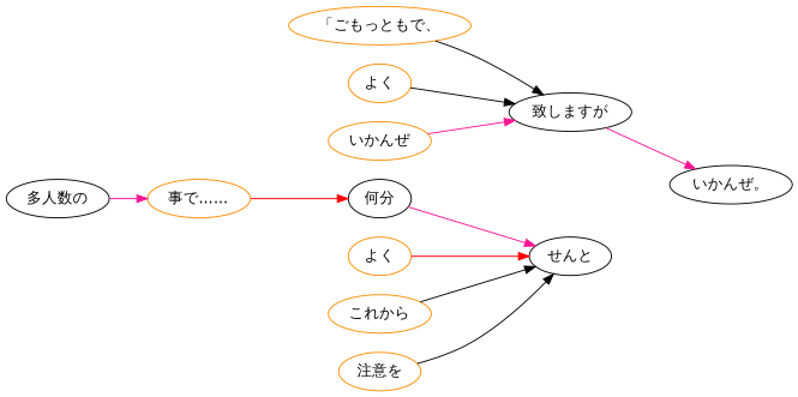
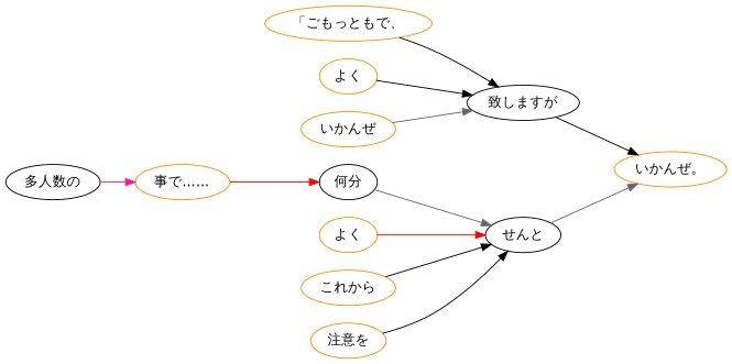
  digraph {
    rankdir=LR
    node [color=darkorange]
    edge [color=black]
    n1 [label="「ごもっともで、"]
    n2 [color=black label="致しますが"]
-   n3 [color=black label="いかんぜ。"]
+   n3 [label="いかんぜ。"]
    n4 [label="よく"]
    n5 [label="いかんぜ"]
    n6 [color=black label="何分"]
    n7 [color=black label="せんと"]
    n8 [color=black label="多人数の"]
    n9 [label="事で……"]
    n10 [label="よく"]
    n11 [label="これから"]
    n12 [label="注意を"]
    n1 -> n2
-   n2 -> n3 [color=deeppink]
+   n2 -> n3
    n4 -> n2
-   n5 -> n2 [color=deeppink]
-   n6 -> n7 [color=deeppink]
+   n5 -> n2 [color=gray40]
+   n6 -> n7 [color=gray40]
+   n7 -> n3 [color=gray40]
    n8 -> n9 [color=deeppink]
    n9 -> n6 [color=red]
    n10 -> n7 [color=red]
    n11 -> n7
    n12 -> n7
  }
